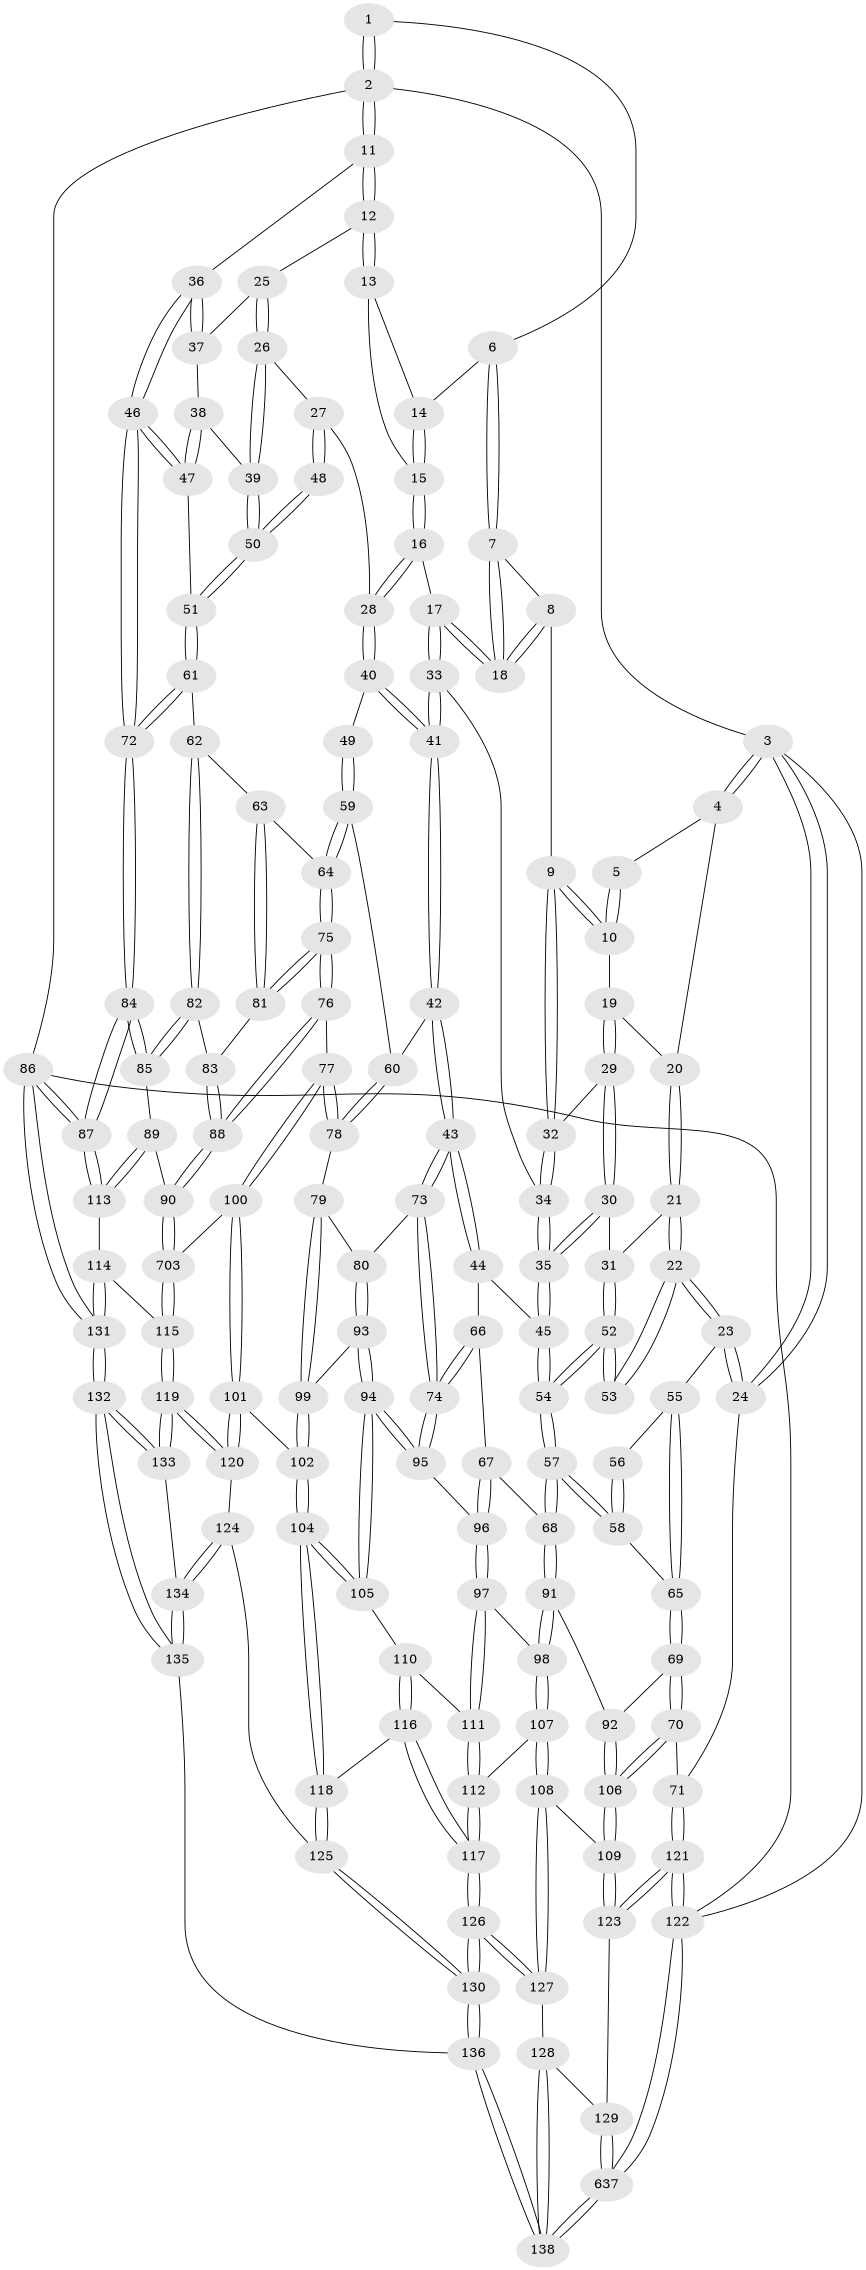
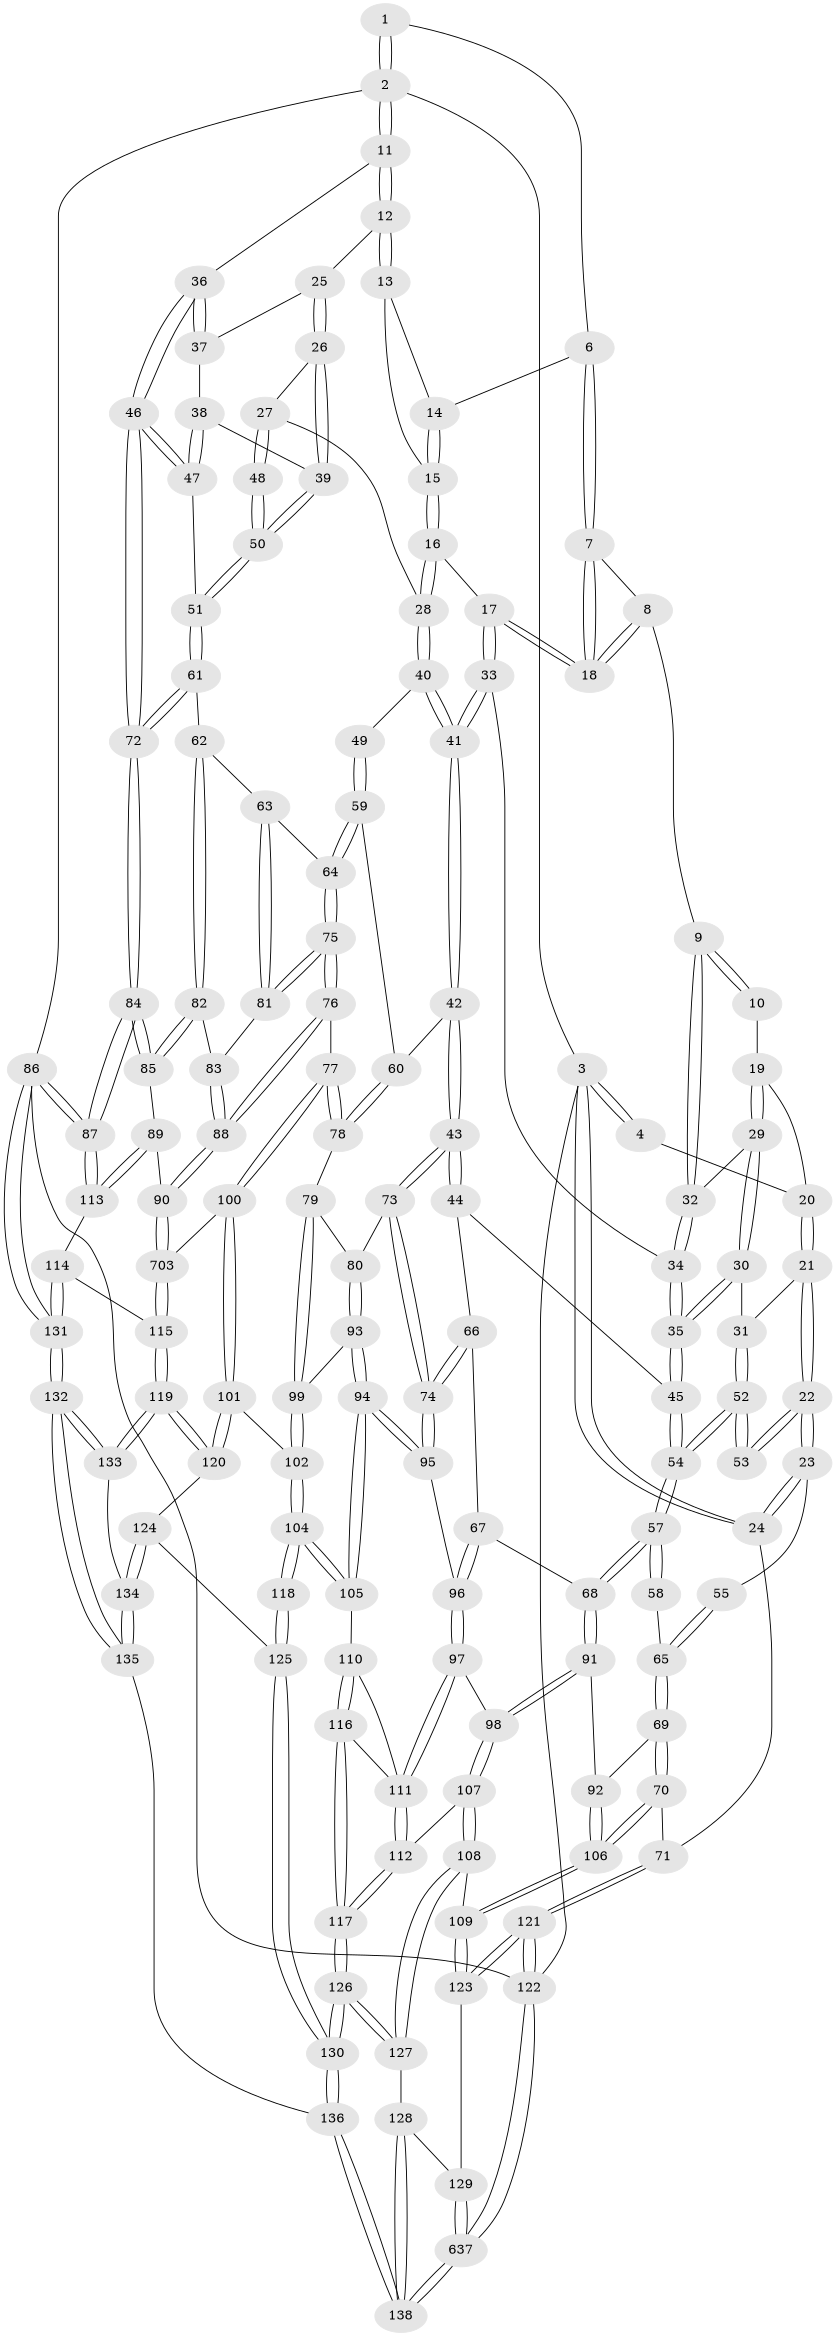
  graph {
    node [color=gray90 style=filled]
    1
    2
    6
    3
    11
    86
    7
    14
    4
    24
    122
    12
    36
    87
    131
-   5
    20
    71
    n19 [label=637]
    10
    21
    19
    8
    18
    15
    9
    32
    34
    29
    13
    25
    37
    46
    26
    16
    17
    28
    33
    40
    41
    30
    22
    31
    23
    53
    52
    55
-   56
    65
    121
    27
    39
    38
    48
    50
    49
    35
    45
    54
    42
    47
    72
    51
    59
    43
    60
    44
    73
    78
    66
    74
    80
    67
    57
    84
    61
    64
    62
    58
    68
    69
    91
    75
    79
    63
    82
    81
    83
    85
    76
    70
    92
    96
    95
    97
    98
    106
    109
    123
    93
    77
    88
    100
    90
    n105 [label=703]
    101
    99
    102
    94
    89
    113
    132
    114
    115
    107
    105
    110
    111
    112
    108
    104
    120
    124
    118
    119
    125
    116
    127
    117
    128
    129
    126
    133
    130
    134
    138
    135
    136
    1 -- 2
    1 -- 2
    1 -- 6
    2 -- 3
    2 -- 11
    2 -- 11
    2 -- 86
    6 -- 7
    6 -- 7
    6 -- 14
    3 -- 4
    3 -- 4
    3 -- 24
    3 -- 24
    3 -- 122
    11 -- 12
    11 -- 12
    11 -- 36
    86 -- 122
    86 -- 87
    86 -- 87
    86 -- 131
    86 -- 131
    7 -- 8
    7 -- 18
    7 -- 18
    14 -- 15
    14 -- 15
-   4 -- 5
    4 -- 20
    24 -- 71
    122 -- n19
    122 -- n19
    12 -- 13
    12 -- 13
    12 -- 25
    36 -- 37
    36 -- 37
    36 -- 46
    36 -- 46
    87 -- 113
    87 -- 113
    131 -- 132
    131 -- 132
-   5 -- 10
-   5 -- 10
    20 -- 21
    20 -- 21
    71 -- 121
    71 -- 121
    n19 -- 138
    n19 -- 138
    10 -- 19
    21 -- 22
    21 -- 22
    21 -- 31
    19 -- 20
    19 -- 29
    19 -- 29
    8 -- 18
    8 -- 18
    8 -- 9
    15 -- 16
    15 -- 16
    9 -- 10
    9 -- 10
    9 -- 32
    9 -- 32
    32 -- 34
    32 -- 34
    34 -- 35
    34 -- 35
    29 -- 32
    29 -- 30
    29 -- 30
    13 -- 14
    13 -- 15
    25 -- 37
    25 -- 26
    25 -- 26
    37 -- 38
    46 -- 47
    46 -- 47
    46 -- 72
    46 -- 72
    26 -- 27
    26 -- 39
    26 -- 39
    16 -- 17
    16 -- 28
    16 -- 28
    17 -- 18
    17 -- 18
    17 -- 33
    17 -- 33
    28 -- 40
    28 -- 40
    33 -- 34
    33 -- 41
    33 -- 41
    40 -- 41
    40 -- 41
    40 -- 49
    41 -- 42
    41 -- 42
    30 -- 31
    30 -- 35
    30 -- 35
    22 -- 23
    22 -- 23
    22 -- 53
    22 -- 53
    31 -- 52
    31 -- 52
    23 -- 24
    23 -- 24
    23 -- 55
    52 -- 53
    52 -- 53
    52 -- 54
    52 -- 54
-   55 -- 56
    55 -- 65
    55 -- 65
-   56 -- 58
-   56 -- 58
    65 -- 69
    65 -- 69
    121 -- 122
    121 -- 122
    121 -- 123
    121 -- 123
    27 -- 28
    27 -- 48
    27 -- 48
    39 -- 50
    39 -- 50
    38 -- 39
    38 -- 47
    38 -- 47
    48 -- 50
    48 -- 50
    50 -- 51
    50 -- 51
    49 -- 59
    49 -- 59
    35 -- 45
    35 -- 45
    45 -- 54
    45 -- 54
    54 -- 57
    54 -- 57
    42 -- 43
    42 -- 43
    42 -- 60
    47 -- 51
    72 -- 84
    72 -- 84
    51 -- 61
    51 -- 61
    59 -- 60
    59 -- 64
    59 -- 64
    43 -- 44
    43 -- 44
    43 -- 73
    43 -- 73
    60 -- 78
    60 -- 78
    44 -- 45
    44 -- 66
    73 -- 74
    73 -- 74
    73 -- 80
    78 -- 79
    66 -- 74
    66 -- 74
    66 -- 67
    74 -- 95
    74 -- 95
    80 -- 93
    80 -- 93
    67 -- 68
    67 -- 96
    67 -- 96
    57 -- 58
    57 -- 58
    57 -- 68
    57 -- 68
    84 -- 87
    84 -- 87
    84 -- 85
    84 -- 85
    61 -- 72
    61 -- 72
    61 -- 62
    64 -- 75
    64 -- 75
    62 -- 63
    62 -- 82
    62 -- 82
    58 -- 65
    68 -- 91
    68 -- 91
    69 -- 70
    69 -- 70
    69 -- 92
    91 -- 92
    91 -- 98
    91 -- 98
    75 -- 81
    75 -- 81
    75 -- 76
    75 -- 76
    79 -- 80
    79 -- 99
    79 -- 99
    63 -- 64
    63 -- 81
    63 -- 81
    82 -- 83
    82 -- 85
    82 -- 85
    81 -- 83
    83 -- 88
    83 -- 88
    85 -- 89
    76 -- 77
    76 -- 88
    76 -- 88
    70 -- 71
    70 -- 106
    70 -- 106
    92 -- 106
    92 -- 106
    96 -- 97
    96 -- 97
    95 -- 96
    97 -- 98
    97 -- 111
    97 -- 111
    98 -- 107
    98 -- 107
    106 -- 109
    106 -- 109
    109 -- 123
    109 -- 123
    123 -- 129
    93 -- 99
    93 -- 94
    93 -- 94
    77 -- 78
    77 -- 78
    77 -- 100
    77 -- 100
    88 -- 90
    88 -- 90
    100 -- n105
    100 -- 101
    100 -- 101
    90 -- n105
    90 -- n105
    n105 -- 115
    n105 -- 115
    101 -- 102
    101 -- 120
    101 -- 120
    99 -- 102
    99 -- 102
    102 -- 104
    102 -- 104
    94 -- 95
    94 -- 95
    94 -- 105
    94 -- 105
    89 -- 90
    89 -- 113
    89 -- 113
    113 -- 114
    132 -- 133
    132 -- 133
    132 -- 135
    132 -- 135
    114 -- 131
    114 -- 131
    114 -- 115
    115 -- 119
    115 -- 119
    107 -- 112
    107 -- 108
    107 -- 108
    105 -- 110
    110 -- 111
    110 -- 116
    110 -- 116
    111 -- 112
    111 -- 112
    112 -- 117
    112 -- 117
    108 -- 109
    108 -- 127
    108 -- 127
    104 -- 105
    104 -- 105
    104 -- 118
    104 -- 118
    120 -- 124
    124 -- 125
    124 -- 134
    124 -- 134
    118 -- 125
    118 -- 125
    119 -- 120
    119 -- 120
    119 -- 133
    119 -- 133
    125 -- 130
    125 -- 130
-   116 -- 118
+   116 -- 111
    116 -- 117
    116 -- 117
    127 -- 128
    117 -- 126
    117 -- 126
    128 -- 129
    128 -- 138
    128 -- 138
    129 -- n19
    129 -- n19
    126 -- 127
    126 -- 127
    126 -- 130
    126 -- 130
    133 -- 134
    130 -- 136
    130 -- 136
    134 -- 135
    134 -- 135
    135 -- 136
    136 -- 138
    136 -- 138
  }
